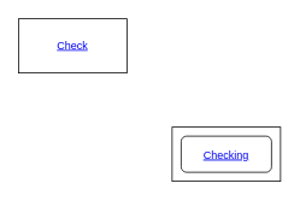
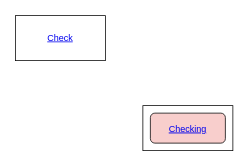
  <mxCell id="0" />
  <mxCell id="1" parent="0" />
  <mxCell id="2" value="&lt;a href=&quot;https://mohangav.github.io/studygraph&quot;&gt;Index&lt;/a&gt;" style="rounded=0;whiteSpace=wrap;html=1;" parent="1" vertex="1"><mxGeometry x="190" y="140" width="120" height="60" as="geometry" /></mxCell>
  <mxCell id="3" value="&lt;a href=&quot;Google.com&quot;&gt;Check&lt;/a&gt;" style="whiteSpace=wrap;html=1;rounded=0;" parent="1" vertex="1"><mxGeometry x="20" y="20" width="120" height="60" as="geometry" /></mxCell>
- <mxCell id="4" value="Checking" style="fontColor=#0000EE;fontStyle=4;rounded=1;overflow=hidden;spacing=10;" vertex="1" parent="1"><mxGeometry x="200" y="150" width="100" height="40" as="geometry" /></mxCell>
+ <mxCell id="4" value="Checking" style="fontColor=#0000EE;fontStyle=4;rounded=1;overflow=hidden;spacing=10;fillColor=#f8cecc;" vertex="1" parent="1"><mxGeometry x="200" y="150" width="100" height="40" as="geometry" /></mxCell>
